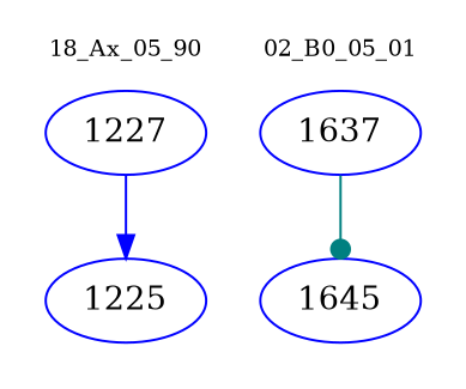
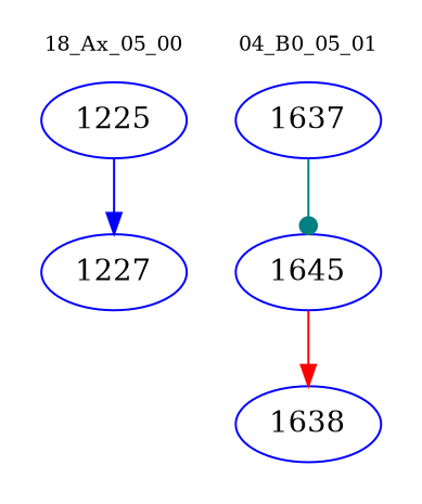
  digraph {
    node [color=blue]
    edge [arrowhead=normal]
    n1 [label=1227]
    n2 [label=1225]
    n3 [label=1645]
    n4 [label=1637]
+   n5 [label=1638]
    subgraph cluster_1 {
      color=white
      fontsize=10
-     label="18_Ax_05_90"
+     label="18_Ax_05_00"
      n1
      n2
    }
    subgraph cluster_2 {
      color=white
      fontsize=10
-     label="02_B0_05_01"
+     label="04_B0_05_01"
      n3
      n4
+     n5
    }
-   n1 -> n2 [color=blue]
+   n2 -> n1 [color=blue]
+   n3 -> n5 [color=red]
    n4 -> n3 [arrowhead=dot color=teal]
  }
